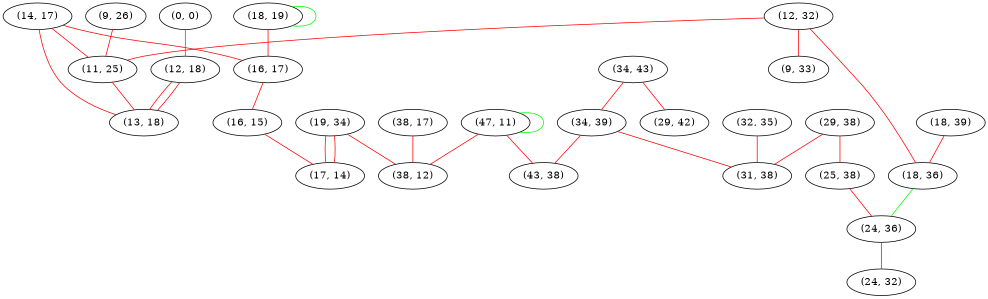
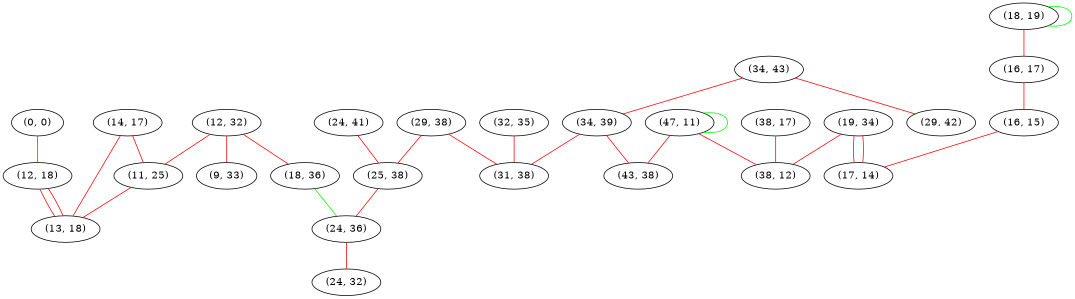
  graph {
    edge [color=red weight=1]
-   "(9, 26)"
    "(11, 25)"
    "(13, 18)"
+   "(24, 41)"
    "(25, 38)"
    "(24, 36)"
    "(14, 17)"
    "(16, 17)"
    "(16, 15)"
    "(17, 14)"
    "(12, 32)"
    "(9, 33)"
    "(18, 36)"
    "(18, 19)"
    "(34, 43)"
    "(34, 39)"
    "(29, 42)"
    "(31, 38)"
    "(43, 38)"
    n20 [label="(19, 34)"]
    "(38, 12)"
    "(38, 17)"
    "(29, 38)"
    "(0, 0)"
    "(12, 18)"
    "(24, 32)"
-   "(18, 39)"
    "(32, 35)"
    "(47, 11)"
-   "(9, 26)" -- "(11, 25)"
    "(11, 25)" -- "(13, 18)"
+   "(24, 41)" -- "(25, 38)"
    "(25, 38)" -- "(24, 36)"
    "(24, 36)" -- "(24, 32)"
    "(14, 17)" -- "(11, 25)"
    "(14, 17)" -- "(13, 18)"
-   "(14, 17)" -- "(16, 17)"
    "(16, 17)" -- "(16, 15)"
    "(16, 15)" -- "(17, 14)"
    "(12, 32)" -- "(11, 25)"
    "(12, 32)" -- "(9, 33)"
    "(12, 32)" -- "(18, 36)"
    "(18, 36)" -- "(24, 36)" [color=green]
    "(18, 19)" -- "(16, 17)"
    "(18, 19)" -- "(18, 19)" [color=green weight=2]
    "(34, 43)" -- "(34, 39)"
    "(34, 43)" -- "(29, 42)"
    "(34, 39)" -- "(31, 38)"
    "(34, 39)" -- "(43, 38)"
    n20 -- "(17, 14)"
    n20 -- "(17, 14)"
    n20 -- "(38, 12)"
    "(38, 17)" -- "(38, 12)"
    "(29, 38)" -- "(25, 38)"
    "(29, 38)" -- "(31, 38)"
    "(0, 0)" -- "(12, 18)" [color=purple weight=4]
    "(12, 18)" -- "(13, 18)"
    "(12, 18)" -- "(13, 18)"
-   "(18, 39)" -- "(18, 36)"
    "(32, 35)" -- "(31, 38)"
    "(47, 11)" -- "(43, 38)"
    "(47, 11)" -- "(38, 12)"
    "(47, 11)" -- "(47, 11)" [color=green weight=2]
  }
